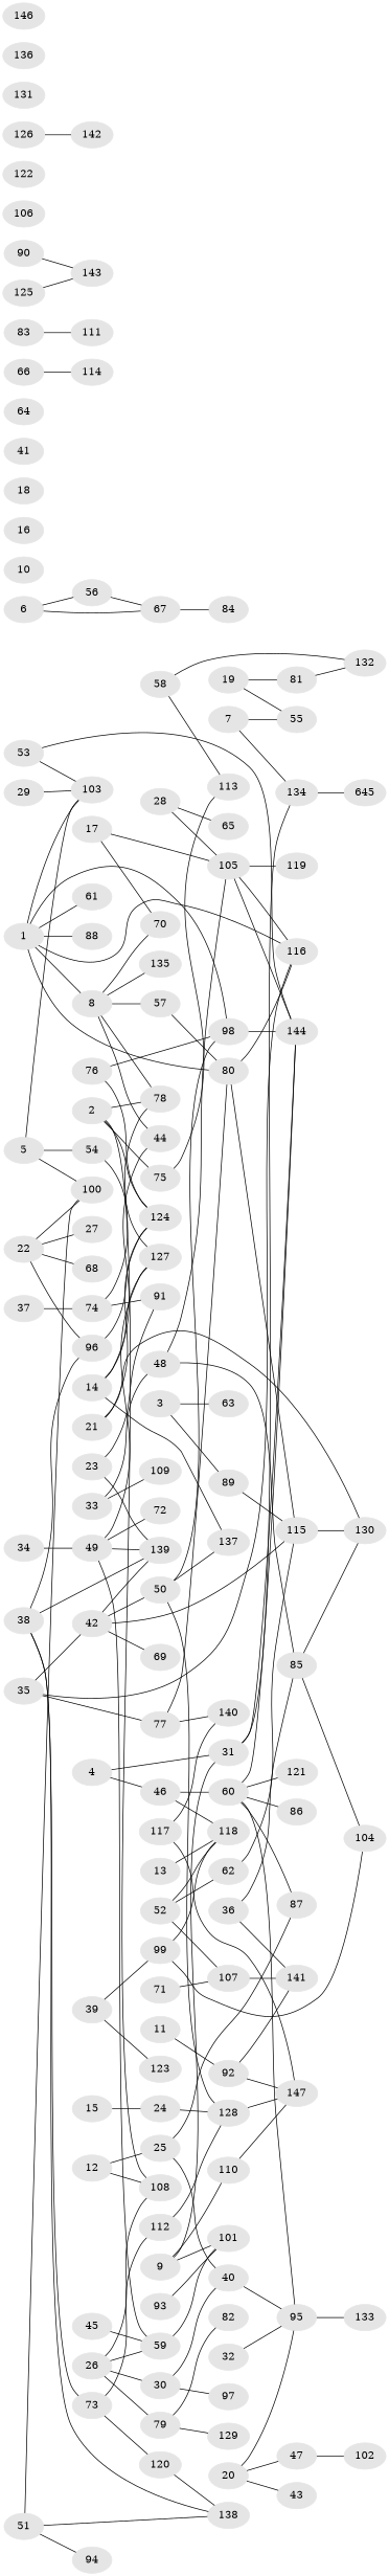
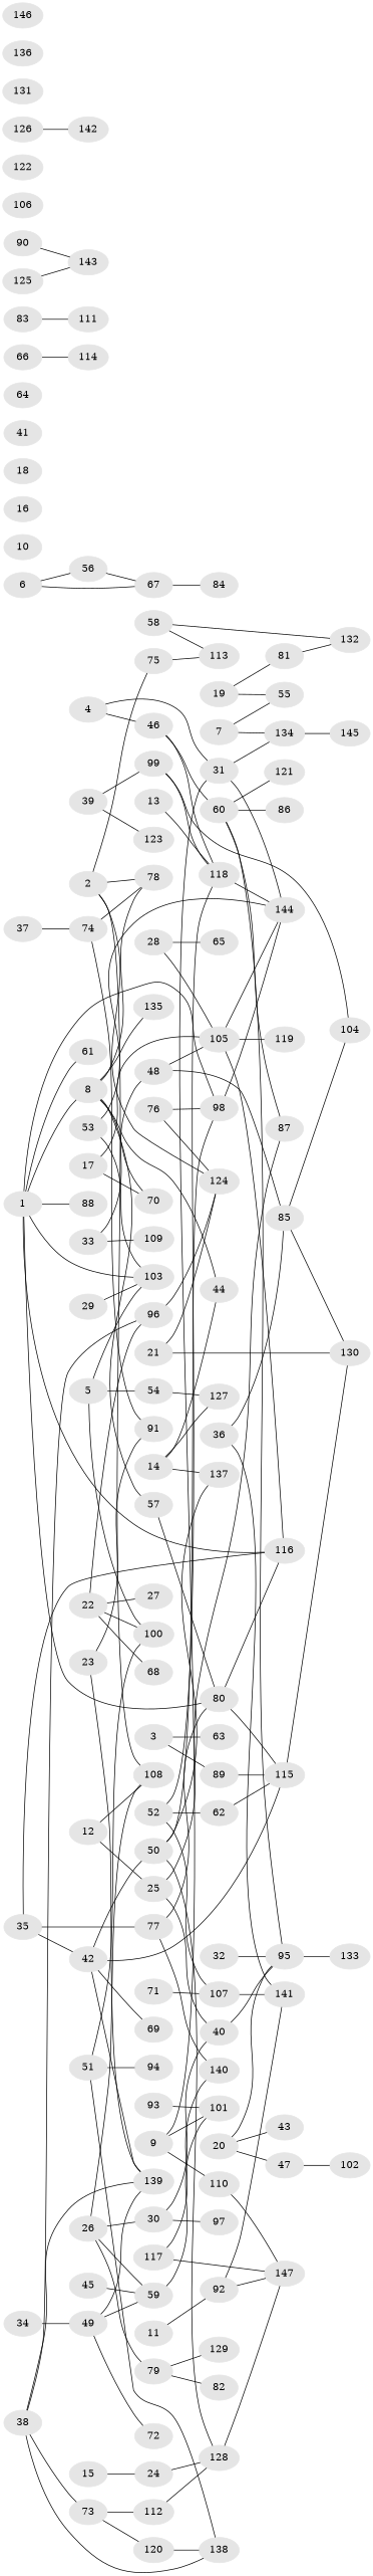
  graph {
    rankdir=LR
    node [color=gray90 style=filled]
    1
    8
    61
    80
    88
    98
    103
    116
    78
    44
    57
    70
    135
    115
    144
    2
    75
    108
    124
    113
    3
    63
    89
    4
    31
    46
    134
    118
    60
    5
    54
    100
    127
    6
    56
    67
    84
    7
    55
-   145 [label=645]
+   145
    9
    101
    110
    147
    10
    11
    92
    141
    12
    25
    40
    87
    13
    14
    137
    15
    24
    128
    16
    17
    105
    119
    18
    19
    81
    132
    20
    43
    47
    95
    102
    133
    21
    130
    22
    27
    68
    96
    23
    91
    139
    26
    30
    59
    79
    97
    82
    129
    28
    65
    29
    32
    33
    48
    109
    85
    34
    49
    72
    35
    42
    77
    50
    69
    140
    36
    104
    37
    74
    38
    73
    138
    112
    120
    39
    99
    123
    41
    45
    86
    121
    51
    94
    52
    62
    107
    53
    58
    64
    66
    114
    71
    76
    83
    111
    90
    143
    93
    106
    117
    122
    125
    126
    142
    131
    136
    146
    1 -- 8
    1 -- 61
    1 -- 80
    1 -- 88
    1 -- 98
    1 -- 103
    1 -- 116
    8 -- 78
    8 -- 44
    8 -- 57
    8 -- 70
    8 -- 135
    80 -- 116
    80 -- 115
    98 -- 144
    57 -- 80
    115 -- 130
    2 -- 78
    2 -- 75
    2 -- 108
    2 -- 124
    75 -- 113
    3 -- 63
    3 -- 89
    89 -- 115
    4 -- 31
    4 -- 46
    31 -- 144
    31 -- 134
    46 -- 118
    46 -- 60
    134 -- 145
-   60 -- 144
+   118 -- 144
    60 -- 87
    60 -- 95
    60 -- 86
    60 -- 121
    5 -- 103
    5 -- 54
    5 -- 100
    54 -- 127
    6 -- 56
    6 -- 67
    56 -- 67
    67 -- 84
    7 -- 134
    7 -- 55
    9 -- 31
    9 -- 101
    9 -- 110
    110 -- 147
    11 -- 92
    92 -- 147
    92 -- 141
    12 -- 108
    12 -- 25
    25 -- 40
    25 -- 87
    40 -- 95
    13 -- 118
    14 -- 44
    14 -- 127
    14 -- 137
    15 -- 24
    24 -- 128
    128 -- 147
    17 -- 70
    17 -- 105
    105 -- 116
    105 -- 144
    105 -- 119
    19 -- 55
    19 -- 81
    81 -- 132
    20 -- 43
    20 -- 47
    20 -- 95
    47 -- 102
    95 -- 133
    21 -- 124
    21 -- 130
    22 -- 100
    22 -- 27
    22 -- 68
    22 -- 96
    96 -- 124
    23 -- 91
    23 -- 139
    26 -- 108
    26 -- 30
    26 -- 59
    26 -- 79
    30 -- 40
    30 -- 97
    59 -- 101
    79 -- 82
    79 -- 129
    28 -- 105
    28 -- 65
    29 -- 103
    32 -- 95
    33 -- 48
    33 -- 109
    48 -- 105
    48 -- 85
    85 -- 130
    85 -- 104
    34 -- 49
-   49 -- 127
    49 -- 139
    49 -- 59
    49 -- 72
    35 -- 116
    35 -- 42
    35 -- 77
    42 -- 115
    42 -- 139
    42 -- 50
    42 -- 69
    77 -- 80
    77 -- 140
    50 -- 98
    50 -- 137
    50 -- 128
    36 -- 141
    36 -- 85
    37 -- 74
    74 -- 78
    74 -- 91
    38 -- 96
    38 -- 139
    38 -- 73
    38 -- 138
    73 -- 112
    73 -- 120
    112 -- 128
    120 -- 138
    39 -- 99
    39 -- 123
    99 -- 118
    99 -- 104
    45 -- 59
    51 -- 100
    51 -- 138
    51 -- 94
    52 -- 118
    52 -- 62
    52 -- 107
    62 -- 115
    107 -- 141
    53 -- 103
    53 -- 144
    58 -- 113
    58 -- 132
    66 -- 114
    71 -- 107
    76 -- 98
    76 -- 124
    83 -- 111
    90 -- 143
    93 -- 101
    117 -- 147
    117 -- 140
    125 -- 143
    126 -- 142
  }
